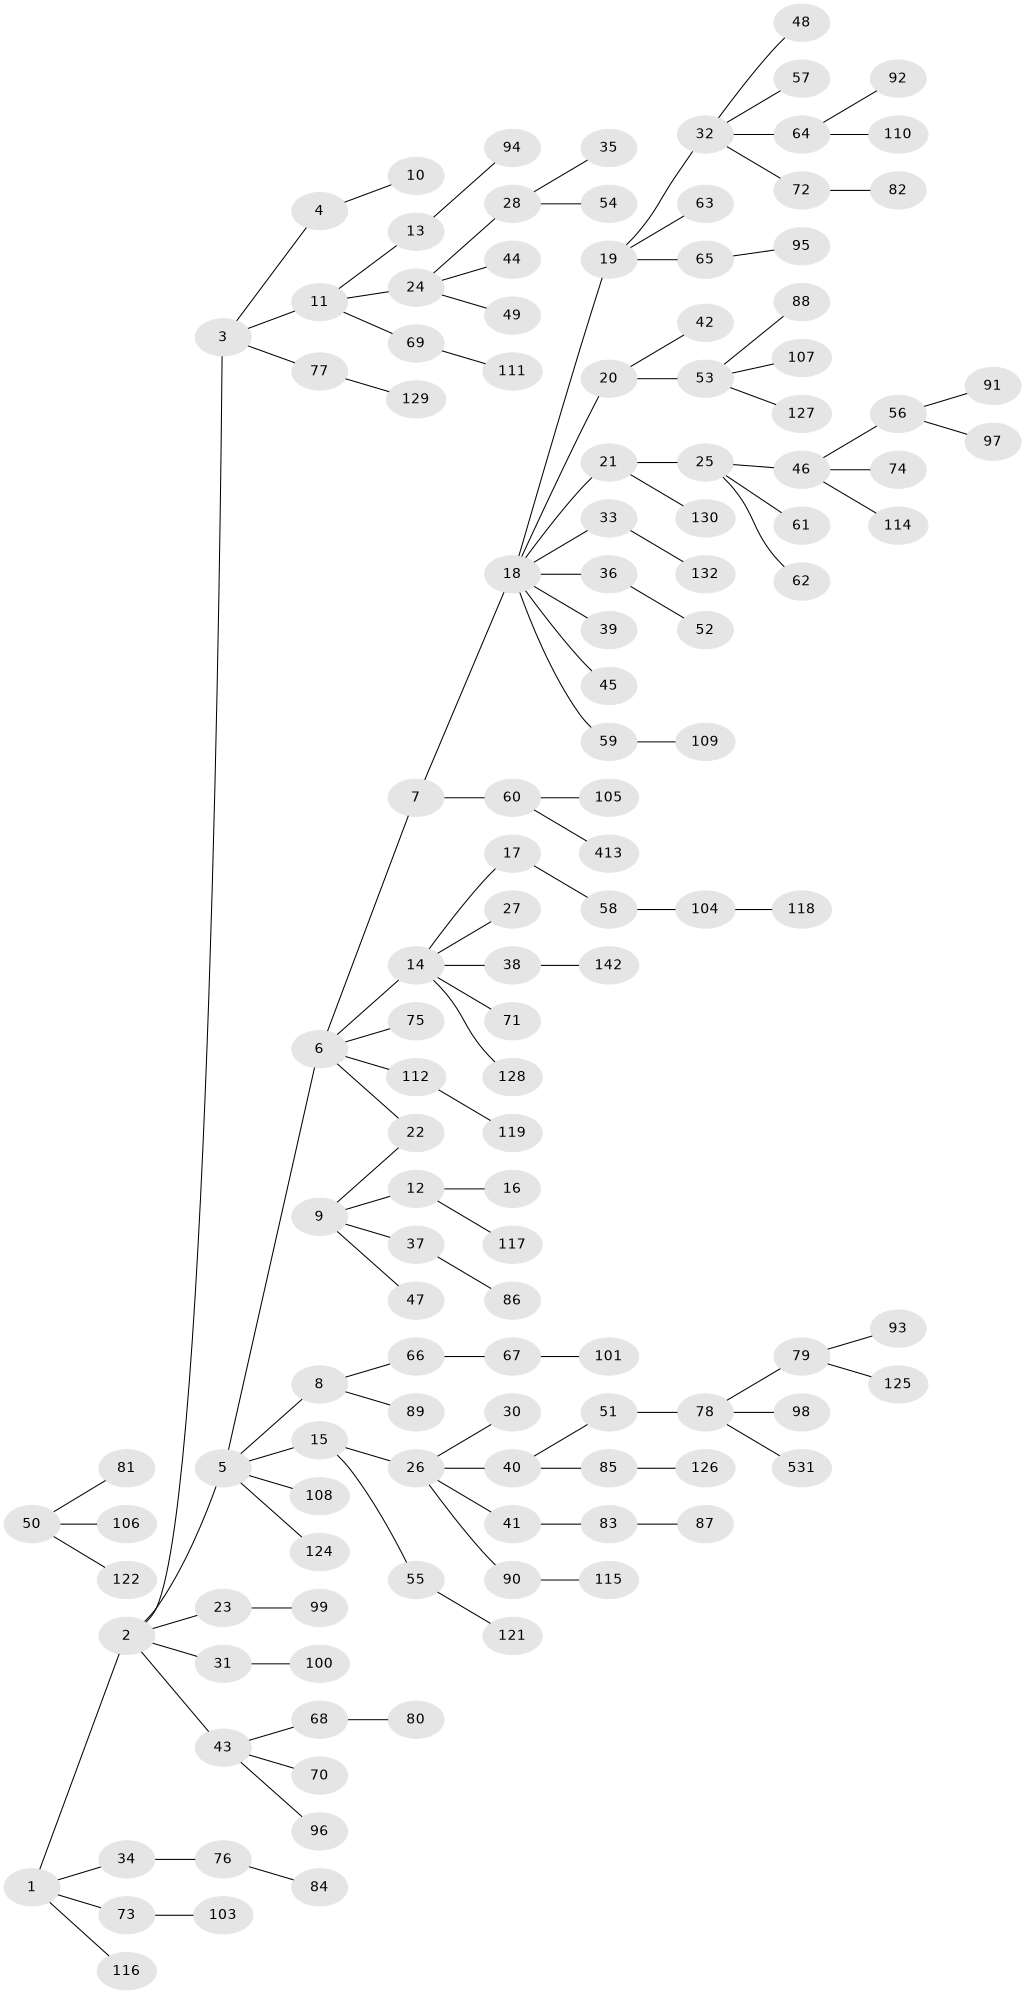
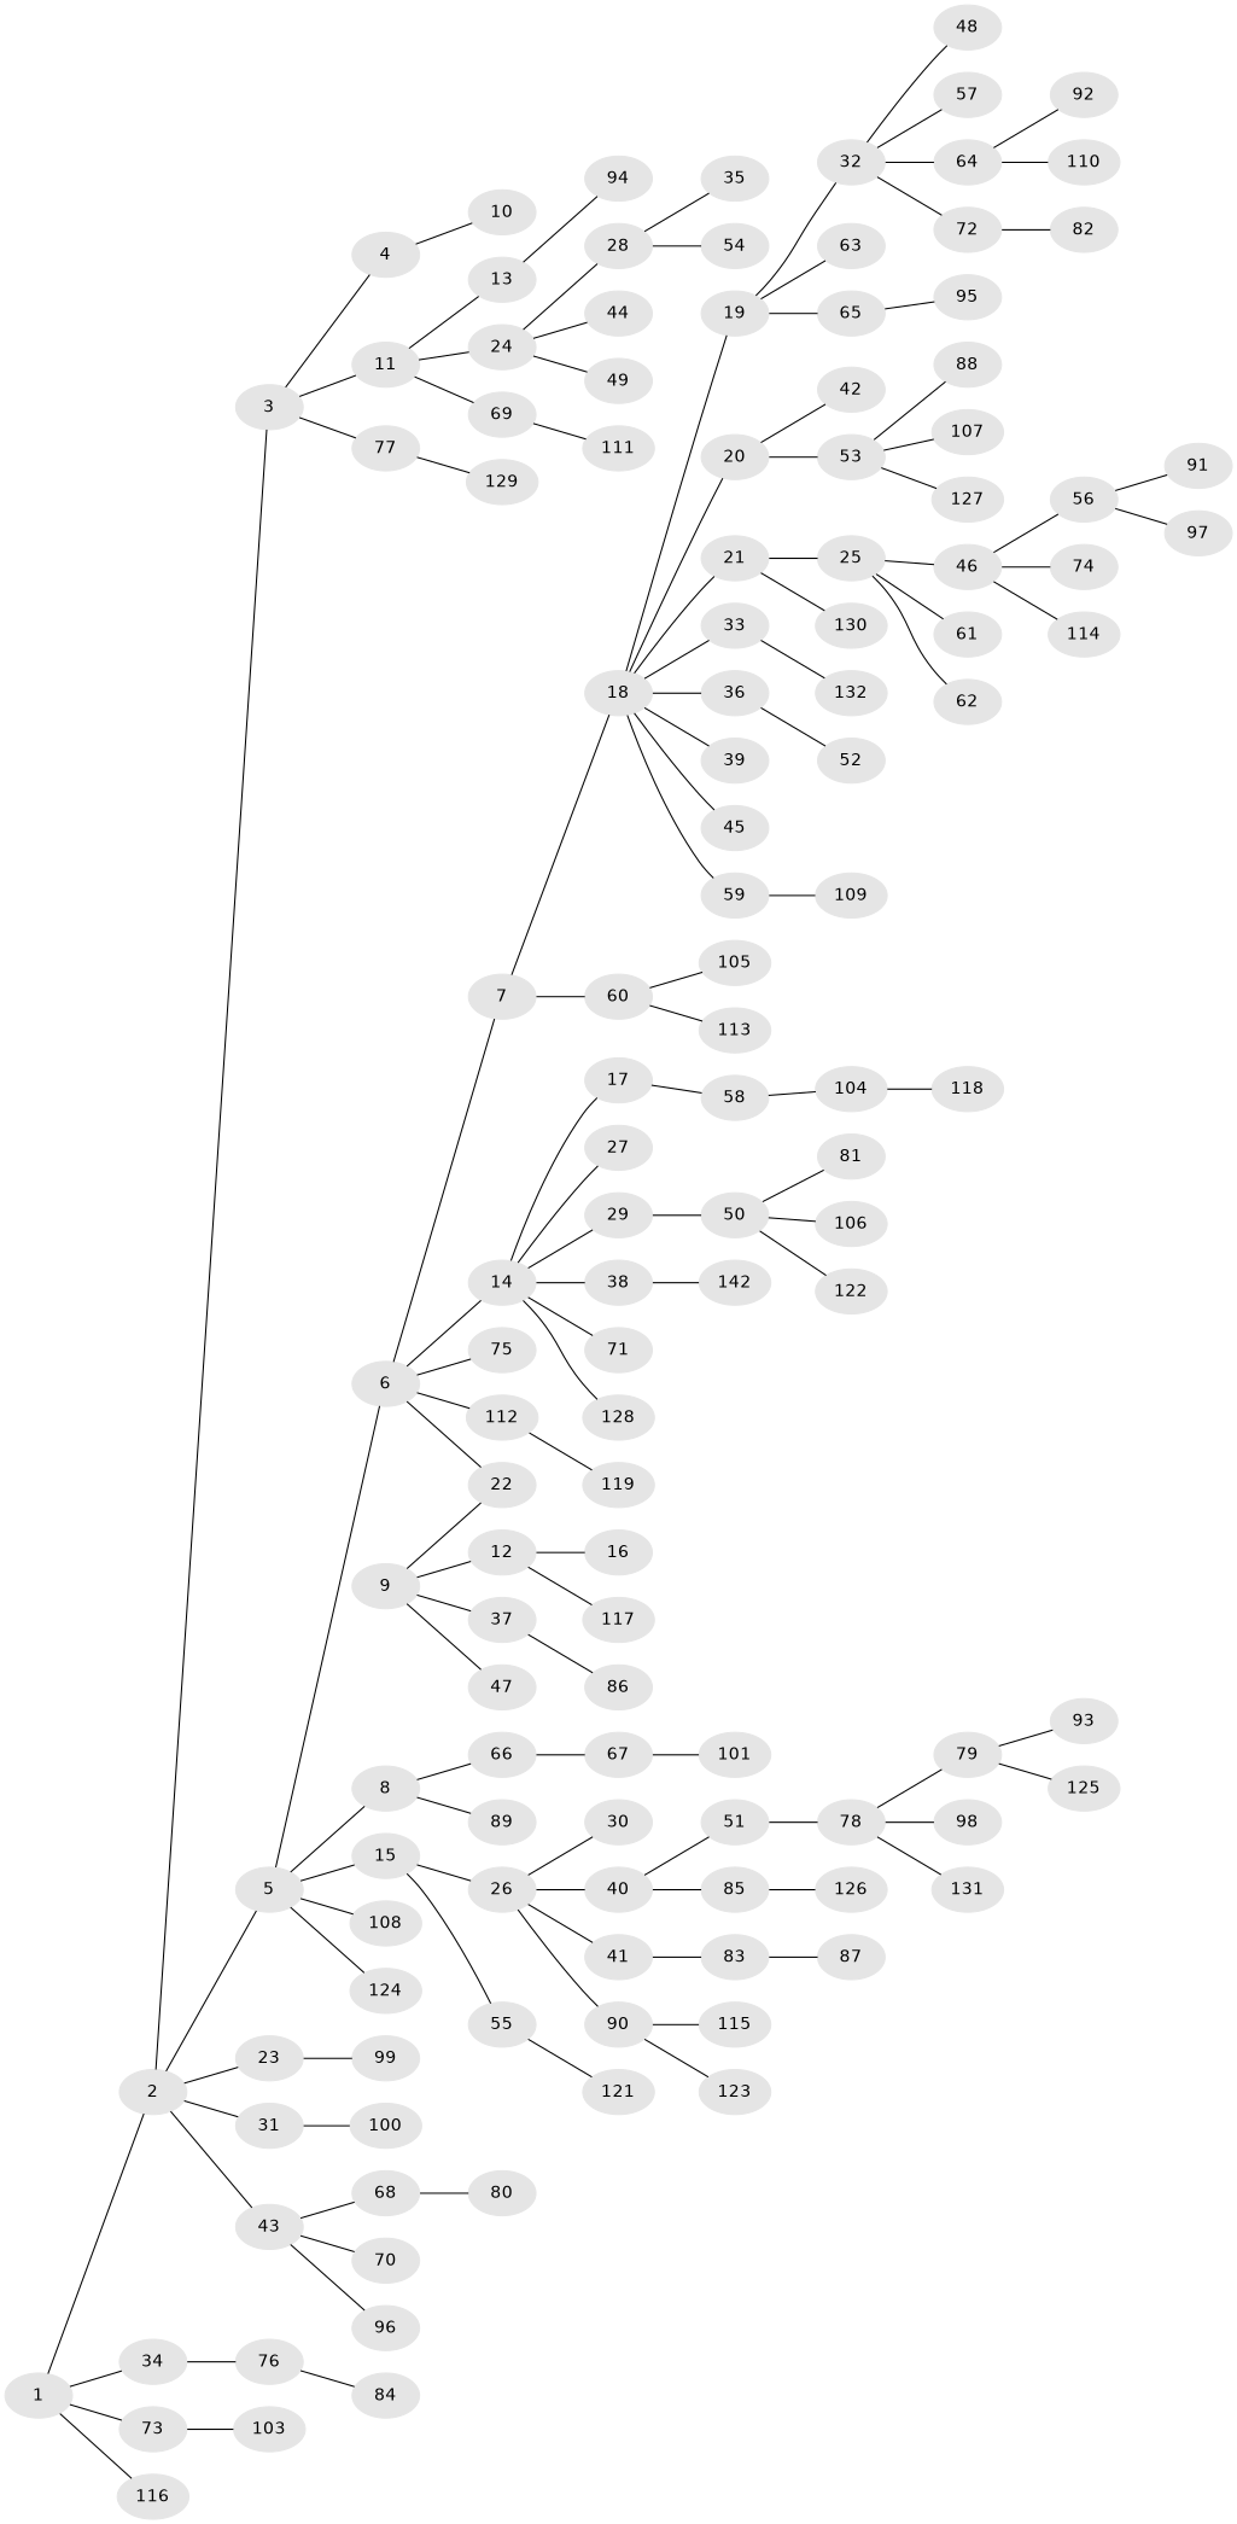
  graph {
    fontname="DejaVu Sans"
    rankdir=LR
    node [color=gray90 fontname="DejaVu Sans" style=filled]
    edge [fontname="DejaVu Sans"]
    1
    2
    34
    73
    116
    3
    5
    23
    31
    43
    76
    103
    4
    11
    77
    6
    8
    15
    108
    124
    99
    100
    68
    70
    96
    10
    13
    24
    69
    129
    7
    14
    75
    112
    22
    66
    89
    26
    55
    18
    60
    9
    12
    37
    47
    17
    27
+   29
    38
    71
    128
    119
    19
    20
    21
    33
    36
    39
    45
    59
    105
-   113 [label=413]
+   113
    67
    16
    117
    86
    94
    28
    44
    49
    111
    58
    50
    n74 [label=142]
    30
    40
    41
    90
    121
    104
    32
    63
    65
    42
    53
    25
    130
    132
    52
    109
    48
    57
    64
    72
    95
    88
    107
    127
    46
    61
    62
    35
    54
    56
    74
    114
    51
    85
    83
    115
+   123
    81
    106
    122
    92
    110
    82
    84
    78
    126
    87
    80
    91
    97
    79
    98
-   131 [label=531]
+   131
    118
    101
    93
    125
    1 -- 2
    1 -- 34
    1 -- 73
    1 -- 116
    2 -- 3
    2 -- 5
    2 -- 23
    2 -- 31
    2 -- 43
    34 -- 76
    73 -- 103
    3 -- 4
    3 -- 11
    3 -- 77
    5 -- 6
    5 -- 8
    5 -- 15
    5 -- 108
    5 -- 124
    23 -- 99
    31 -- 100
    43 -- 68
    43 -- 70
    43 -- 96
    76 -- 84
    4 -- 10
    11 -- 13
    11 -- 24
    11 -- 69
    77 -- 129
    6 -- 7
    6 -- 14
    6 -- 75
    6 -- 112
    6 -- 22
    8 -- 66
    8 -- 89
    15 -- 26
    15 -- 55
    68 -- 80
    13 -- 94
    24 -- 28
    24 -- 44
    24 -- 49
    69 -- 111
    7 -- 18
    7 -- 60
    14 -- 17
    14 -- 27
+   14 -- 29
    14 -- 38
    14 -- 71
    14 -- 128
    112 -- 119
    66 -- 67
    26 -- 30
    26 -- 40
    26 -- 41
    26 -- 90
    55 -- 121
    18 -- 19
    18 -- 20
    18 -- 21
    18 -- 33
    18 -- 36
    18 -- 39
    18 -- 45
    18 -- 59
    60 -- 105
    60 -- 113
    9 -- 22
    9 -- 12
    9 -- 37
    9 -- 47
    12 -- 16
    12 -- 117
    37 -- 86
    17 -- 58
+   29 -- 50
    38 -- n74
    19 -- 32
    19 -- 63
    19 -- 65
    20 -- 42
    20 -- 53
    21 -- 25
    21 -- 130
    33 -- 132
    36 -- 52
    59 -- 109
    67 -- 101
    28 -- 35
    28 -- 54
    58 -- 104
    50 -- 81
    50 -- 106
    50 -- 122
    40 -- 51
    40 -- 85
    41 -- 83
    90 -- 115
+   90 -- 123
    104 -- 118
    32 -- 48
    32 -- 57
    32 -- 64
    32 -- 72
    65 -- 95
    53 -- 88
    53 -- 107
    53 -- 127
    25 -- 46
    25 -- 61
    25 -- 62
    64 -- 92
    64 -- 110
    72 -- 82
    46 -- 56
    46 -- 74
    46 -- 114
    56 -- 91
    56 -- 97
    51 -- 78
    85 -- 126
    83 -- 87
    78 -- 79
    78 -- 98
    78 -- 131
    79 -- 93
    79 -- 125
  }
